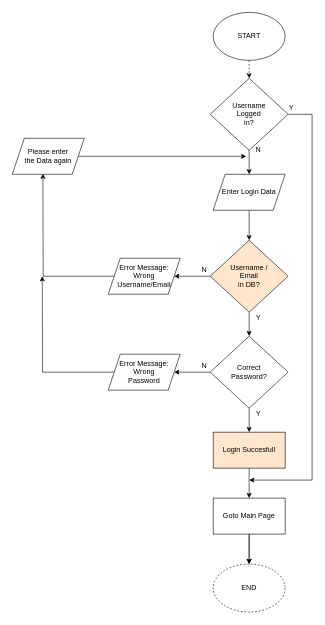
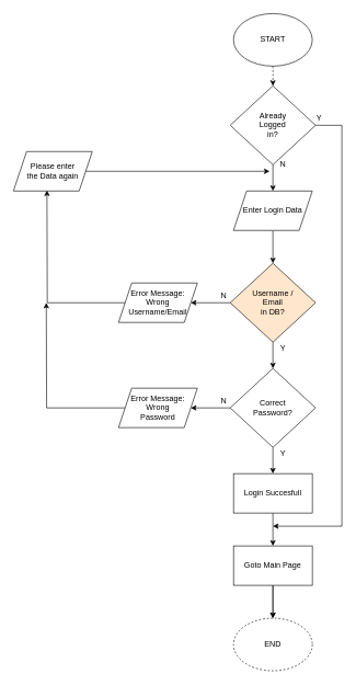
  <mxCell id="0" />
  <mxCell id="1" parent="0" />
  <mxCell id="2" style="edgeStyle=orthogonalEdgeStyle;rounded=0;orthogonalLoop=1;jettySize=auto;html=1;exitX=0.5;exitY=1;exitDx=0;exitDy=0;entryX=0.5;entryY=0;entryDx=0;entryDy=0;dashed=1;" parent="1" source="3" target="12" edge="1"><mxGeometry relative="1" as="geometry" /></mxCell>
  <mxCell id="3" value="START" style="ellipse;whiteSpace=wrap;html=1;" parent="1" vertex="1"><mxGeometry x="355" y="20" width="120" height="80" as="geometry" /></mxCell>
  <mxCell id="4" value="END" style="ellipse;whiteSpace=wrap;html=1;dashed=1;" parent="1" vertex="1"><mxGeometry x="355" y="940" width="120" height="80" as="geometry" /></mxCell>
  <mxCell id="5" style="edgeStyle=orthogonalEdgeStyle;rounded=0;orthogonalLoop=1;jettySize=auto;html=1;exitX=0.5;exitY=1;exitDx=0;exitDy=0;entryX=0.5;entryY=0;entryDx=0;entryDy=0;" parent="1" source="6" target="9" edge="1"><mxGeometry relative="1" as="geometry" /></mxCell>
  <mxCell id="6" value="Enter Login Data" style="shape=parallelogram;perimeter=parallelogramPerimeter;whiteSpace=wrap;html=1;fixedSize=1;" parent="1" vertex="1"><mxGeometry x="355" y="290" width="120" height="60" as="geometry" /></mxCell>
  <mxCell id="7" style="edgeStyle=orthogonalEdgeStyle;rounded=0;orthogonalLoop=1;jettySize=auto;html=1;exitX=0.5;exitY=1;exitDx=0;exitDy=0;entryX=0.5;entryY=0;entryDx=0;entryDy=0;" parent="1" source="9" target="15" edge="1"><mxGeometry relative="1" as="geometry" /></mxCell>
  <mxCell id="8" style="edgeStyle=orthogonalEdgeStyle;rounded=0;orthogonalLoop=1;jettySize=auto;html=1;exitX=0;exitY=0.5;exitDx=0;exitDy=0;entryX=1;entryY=0.5;entryDx=0;entryDy=0;" parent="1" source="9" target="30" edge="1"><mxGeometry relative="1" as="geometry"><mxPoint x="300" y="460" as="targetPoint" /></mxGeometry></mxCell>
  <mxCell id="9" value="Username /&lt;br&gt;Email&lt;br&gt;in DB?" style="rhombus;whiteSpace=wrap;html=1;fillColor=#ffe6cc;" parent="1" vertex="1"><mxGeometry x="350" y="400" width="130" height="120" as="geometry" /></mxCell>
  <mxCell id="10" style="edgeStyle=orthogonalEdgeStyle;rounded=0;orthogonalLoop=1;jettySize=auto;html=1;exitX=0.5;exitY=1;exitDx=0;exitDy=0;entryX=0.5;entryY=0;entryDx=0;entryDy=0;" parent="1" source="12" target="6" edge="1"><mxGeometry relative="1" as="geometry" /></mxCell>
  <mxCell id="11" style="edgeStyle=orthogonalEdgeStyle;rounded=0;orthogonalLoop=1;jettySize=auto;html=1;exitX=1;exitY=0.5;exitDx=0;exitDy=0;" parent="1" source="12" edge="1"><mxGeometry relative="1" as="geometry"><mxPoint x="415" y="800" as="targetPoint" /><Array as="points"><mxPoint x="520" y="190" /><mxPoint x="520" y="800" /></Array></mxGeometry></mxCell>
- <mxCell id="12" value="&lt;div&gt;Username&lt;/div&gt;&lt;div&gt;Logged&lt;/div&gt;&lt;div&gt;in?&lt;/div&gt;" style="rhombus;whiteSpace=wrap;html=1;" parent="1" vertex="1"><mxGeometry x="350" y="130" width="130" height="120" as="geometry" /></mxCell>
+ <mxCell id="12" value="&lt;div&gt;Already&lt;/div&gt;&lt;div&gt;Logged&lt;/div&gt;&lt;div&gt;in?&lt;/div&gt;" style="rhombus;whiteSpace=wrap;html=1;" parent="1" vertex="1"><mxGeometry x="350" y="130" width="130" height="120" as="geometry" /></mxCell>
  <mxCell id="13" value="" style="edgeStyle=orthogonalEdgeStyle;rounded=0;orthogonalLoop=1;jettySize=auto;html=1;entryX=1;entryY=0.5;entryDx=0;entryDy=0;" parent="1" source="15" target="31" edge="1"><mxGeometry relative="1" as="geometry"><mxPoint x="300" y="620" as="targetPoint" /></mxGeometry></mxCell>
  <mxCell id="14" style="edgeStyle=orthogonalEdgeStyle;rounded=0;orthogonalLoop=1;jettySize=auto;html=1;exitX=0.5;exitY=1;exitDx=0;exitDy=0;entryX=0.5;entryY=0;entryDx=0;entryDy=0;" parent="1" source="15" target="20" edge="1"><mxGeometry relative="1" as="geometry" /></mxCell>
  <mxCell id="15" value="Correct&lt;br&gt;Password?" style="rhombus;whiteSpace=wrap;html=1;" parent="1" vertex="1"><mxGeometry x="350" y="560" width="130" height="120" as="geometry" /></mxCell>
  <mxCell id="16" style="edgeStyle=orthogonalEdgeStyle;rounded=0;orthogonalLoop=1;jettySize=auto;html=1;exitX=0;exitY=0.5;exitDx=0;exitDy=0;entryX=0.425;entryY=0.983;entryDx=0;entryDy=0;entryPerimeter=0;" parent="1" source="30" edge="1"><mxGeometry relative="1" as="geometry"><mxPoint x="180" y="460" as="sourcePoint" /><mxPoint x="71" y="288.98" as="targetPoint" /></mxGeometry></mxCell>
  <mxCell id="17" style="edgeStyle=orthogonalEdgeStyle;rounded=0;orthogonalLoop=1;jettySize=auto;html=1;exitX=0;exitY=0.5;exitDx=0;exitDy=0;" parent="1" source="31" edge="1"><mxGeometry relative="1" as="geometry"><mxPoint x="70" y="460" as="targetPoint" /><mxPoint x="180" y="620" as="sourcePoint" /></mxGeometry></mxCell>
  <mxCell id="18" style="edgeStyle=orthogonalEdgeStyle;rounded=0;orthogonalLoop=1;jettySize=auto;html=1;exitX=1;exitY=0.5;exitDx=0;exitDy=0;" parent="1" source="32" edge="1"><mxGeometry relative="1" as="geometry"><mxPoint x="410" y="260" as="targetPoint" /><mxPoint x="140" y="260" as="sourcePoint" /></mxGeometry></mxCell>
  <mxCell id="19" style="edgeStyle=orthogonalEdgeStyle;rounded=0;orthogonalLoop=1;jettySize=auto;html=1;exitX=0.5;exitY=1;exitDx=0;exitDy=0;entryX=0.5;entryY=0;entryDx=0;entryDy=0;" parent="1" source="20" target="23" edge="1"><mxGeometry relative="1" as="geometry" /></mxCell>
- <mxCell id="20" value="Login Succesfull" style="rounded=0;whiteSpace=wrap;html=1;fillColor=#ffe6cc;" parent="1" vertex="1"><mxGeometry x="355" y="720" width="120" height="60" as="geometry" /></mxCell>
+ <mxCell id="20" value="Login Succesfull" style="rounded=0;whiteSpace=wrap;html=1;" parent="1" vertex="1"><mxGeometry x="355" y="720" width="120" height="60" as="geometry" /></mxCell>
  <mxCell id="21" style="edgeStyle=orthogonalEdgeStyle;rounded=0;orthogonalLoop=1;jettySize=auto;html=1;exitX=0.5;exitY=1;exitDx=0;exitDy=0;entryX=0.5;entryY=0;entryDx=0;entryDy=0;" parent="1" source="23" target="4" edge="1"><mxGeometry relative="1" as="geometry" /></mxCell>
  <mxCell id="22" value="" style="edgeStyle=orthogonalEdgeStyle;rounded=0;orthogonalLoop=1;jettySize=auto;html=1;" edge="1" parent="1" source="23" target="4"><mxGeometry relative="1" as="geometry" /></mxCell>
  <mxCell id="23" value="Goto Main Page" style="rounded=0;whiteSpace=wrap;html=1;" parent="1" vertex="1"><mxGeometry x="355" y="830" width="120" height="60" as="geometry" /></mxCell>
  <mxCell id="24" value="Y" style="text;html=1;align=center;verticalAlign=middle;resizable=0;points=[];autosize=1;strokeColor=none;fillColor=none;" parent="1" vertex="1"><mxGeometry x="475" y="170" width="20" height="20" as="geometry" /></mxCell>
  <mxCell id="25" value="Y" style="text;html=1;align=center;verticalAlign=middle;resizable=0;points=[];autosize=1;strokeColor=none;fillColor=none;" parent="1" vertex="1"><mxGeometry x="420" y="520" width="20" height="20" as="geometry" /></mxCell>
  <mxCell id="26" value="Y" style="text;html=1;align=center;verticalAlign=middle;resizable=0;points=[];autosize=1;strokeColor=none;fillColor=none;" parent="1" vertex="1"><mxGeometry x="420" y="680" width="20" height="20" as="geometry" /></mxCell>
  <mxCell id="27" value="N" style="text;html=1;align=center;verticalAlign=middle;resizable=0;points=[];autosize=1;strokeColor=none;fillColor=none;" parent="1" vertex="1"><mxGeometry x="420" y="240" width="20" height="20" as="geometry" /></mxCell>
  <mxCell id="28" value="N" style="text;html=1;align=center;verticalAlign=middle;resizable=0;points=[];autosize=1;strokeColor=none;fillColor=none;" parent="1" vertex="1"><mxGeometry x="330" y="440" width="20" height="20" as="geometry" /></mxCell>
  <mxCell id="29" value="N" style="text;html=1;align=center;verticalAlign=middle;resizable=0;points=[];autosize=1;strokeColor=none;fillColor=none;" parent="1" vertex="1"><mxGeometry x="330" y="600" width="20" height="20" as="geometry" /></mxCell>
  <mxCell id="30" value="&lt;span&gt;Error Message:&lt;/span&gt;&lt;br&gt;&lt;span&gt;Wrong Username/Email&lt;/span&gt;" style="shape=parallelogram;perimeter=parallelogramPerimeter;whiteSpace=wrap;html=1;fixedSize=1;" parent="1" vertex="1"><mxGeometry x="180" y="430" width="120" height="60" as="geometry" /></mxCell>
  <mxCell id="31" value="&lt;span&gt;Error Message:&lt;/span&gt;&lt;br&gt;&lt;span&gt;Wrong&lt;/span&gt;&lt;br&gt;&lt;span&gt;Password&lt;/span&gt;" style="shape=parallelogram;perimeter=parallelogramPerimeter;whiteSpace=wrap;html=1;fixedSize=1;" parent="1" vertex="1"><mxGeometry x="180" y="590" width="120" height="60" as="geometry" /></mxCell>
  <mxCell id="32" value="&lt;span&gt;Please enter&lt;br&gt;the Data again&lt;/span&gt;" style="shape=parallelogram;perimeter=parallelogramPerimeter;whiteSpace=wrap;html=1;fixedSize=1;" vertex="1" parent="1"><mxGeometry x="20" y="230" width="120" height="60" as="geometry" /></mxCell>
